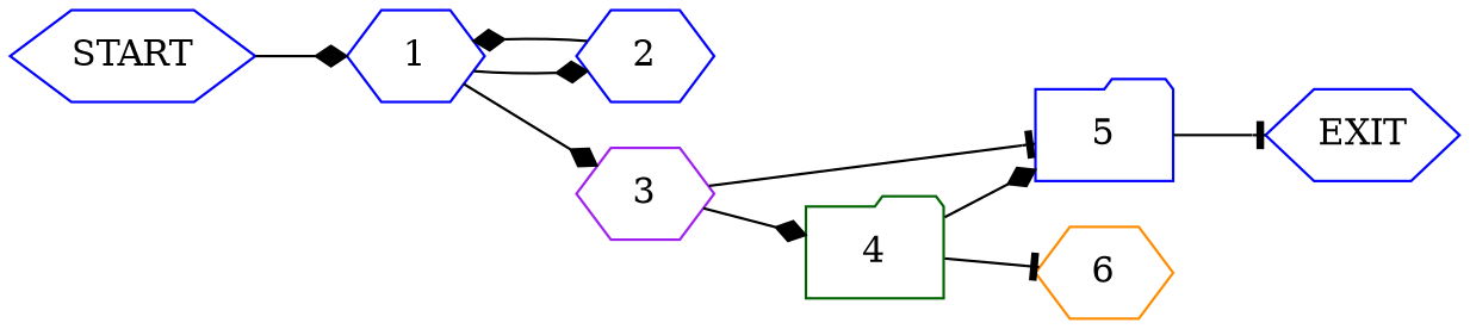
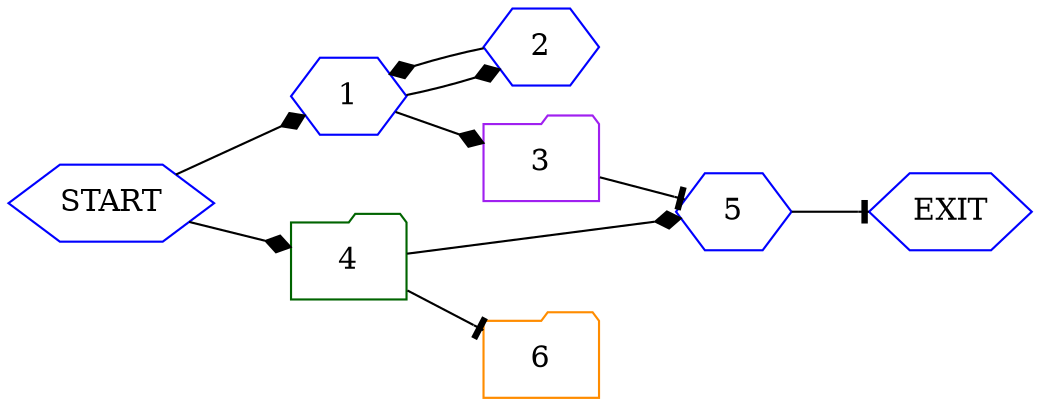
  digraph {
    rankdir=LR
    node [color=blue shape=hexagon]
    edge [arrowhead=diamond]
    n1 [label=START]
    1
    2
-   3 [color=purple]
+   3 [color=purple shape=folder]
    n5 [label=EXIT]
    4 [color=darkgreen shape=folder]
-   5 [shape=folder]
-   6 [color=darkorange]
+   5
+   6 [color=darkorange shape=folder]
    n1 -> 1
    1 -> 2
    1 -> 3
    2 -> 1
-   3 -> 4
+   n1 -> 4
    3 -> 5 [arrowhead=tee]
    4 -> 5
    4 -> 6 [arrowhead=tee]
    5 -> n5 [arrowhead=tee]
  }
